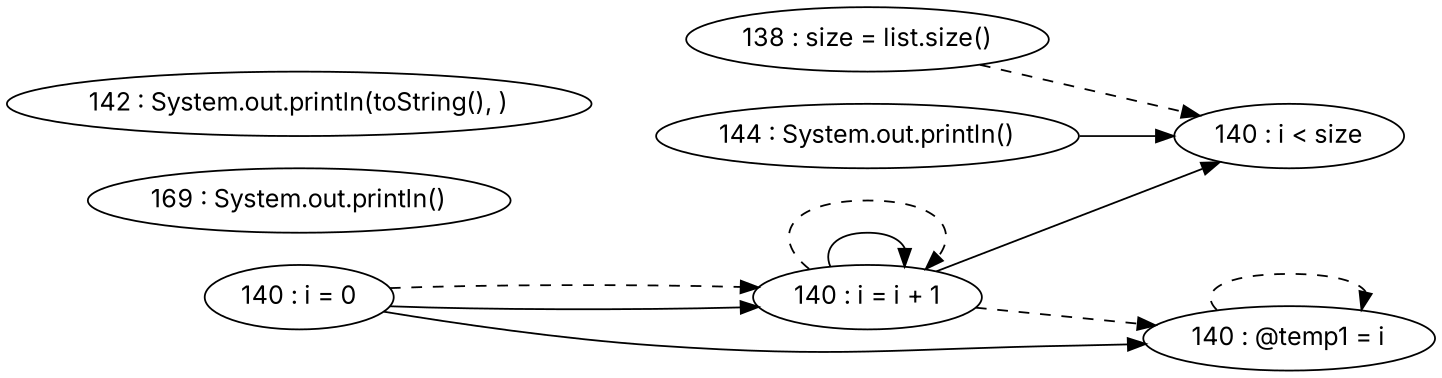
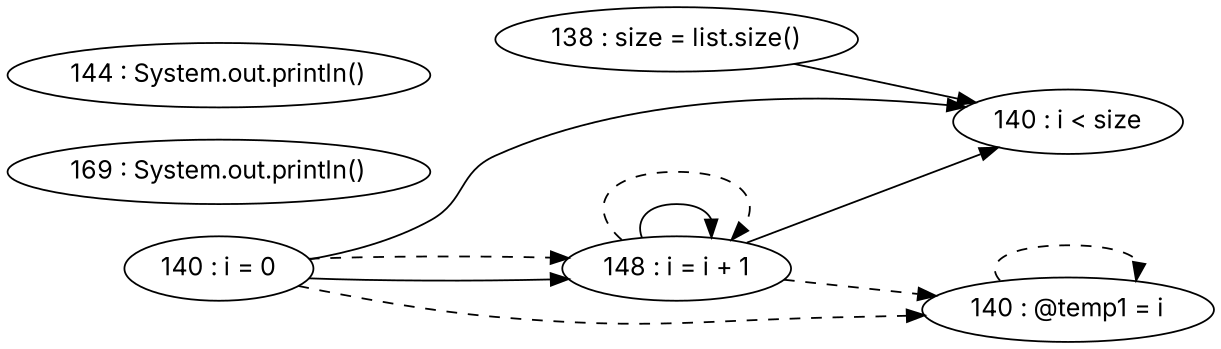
  digraph {
    fontname=Inter
    rankdir=LR
    node [fontname=Inter]
    edge [fontname=Inter]
    "138 : size = list.size()"
    "140 : i < size"
    n3 [label="169 : System.out.println()"]
    "140 : i = 0"
    "140 : @temp1 = i"
-   "140 : i = i + 1"
-   "142 : System.out.println(toString(), )"
+   "140 : i = i + 1" [label="148 : i = i + 1"]
    "144 : System.out.println()"
-   "138 : size = list.size()" -> "140 : i < size" [style=dashed]
-   "144 : System.out.println()" -> "140 : i < size"
-   "140 : i = 0" -> "140 : @temp1 = i"
+   "138 : size = list.size()" -> "140 : i < size"
+   "140 : i = 0" -> "140 : i < size"
+   "140 : i = 0" -> "140 : @temp1 = i" [style=dashed]
    "140 : i = 0" -> "140 : i = i + 1"
    "140 : i = 0" -> "140 : i = i + 1" [style=dashed]
    "140 : @temp1 = i" -> "140 : @temp1 = i" [style=dashed]
    "140 : i = i + 1" -> "140 : i < size"
    "140 : i = i + 1" -> "140 : @temp1 = i" [style=dashed]
    "140 : i = i + 1" -> "140 : i = i + 1"
    "140 : i = i + 1" -> "140 : i = i + 1" [style=dashed]
  }
